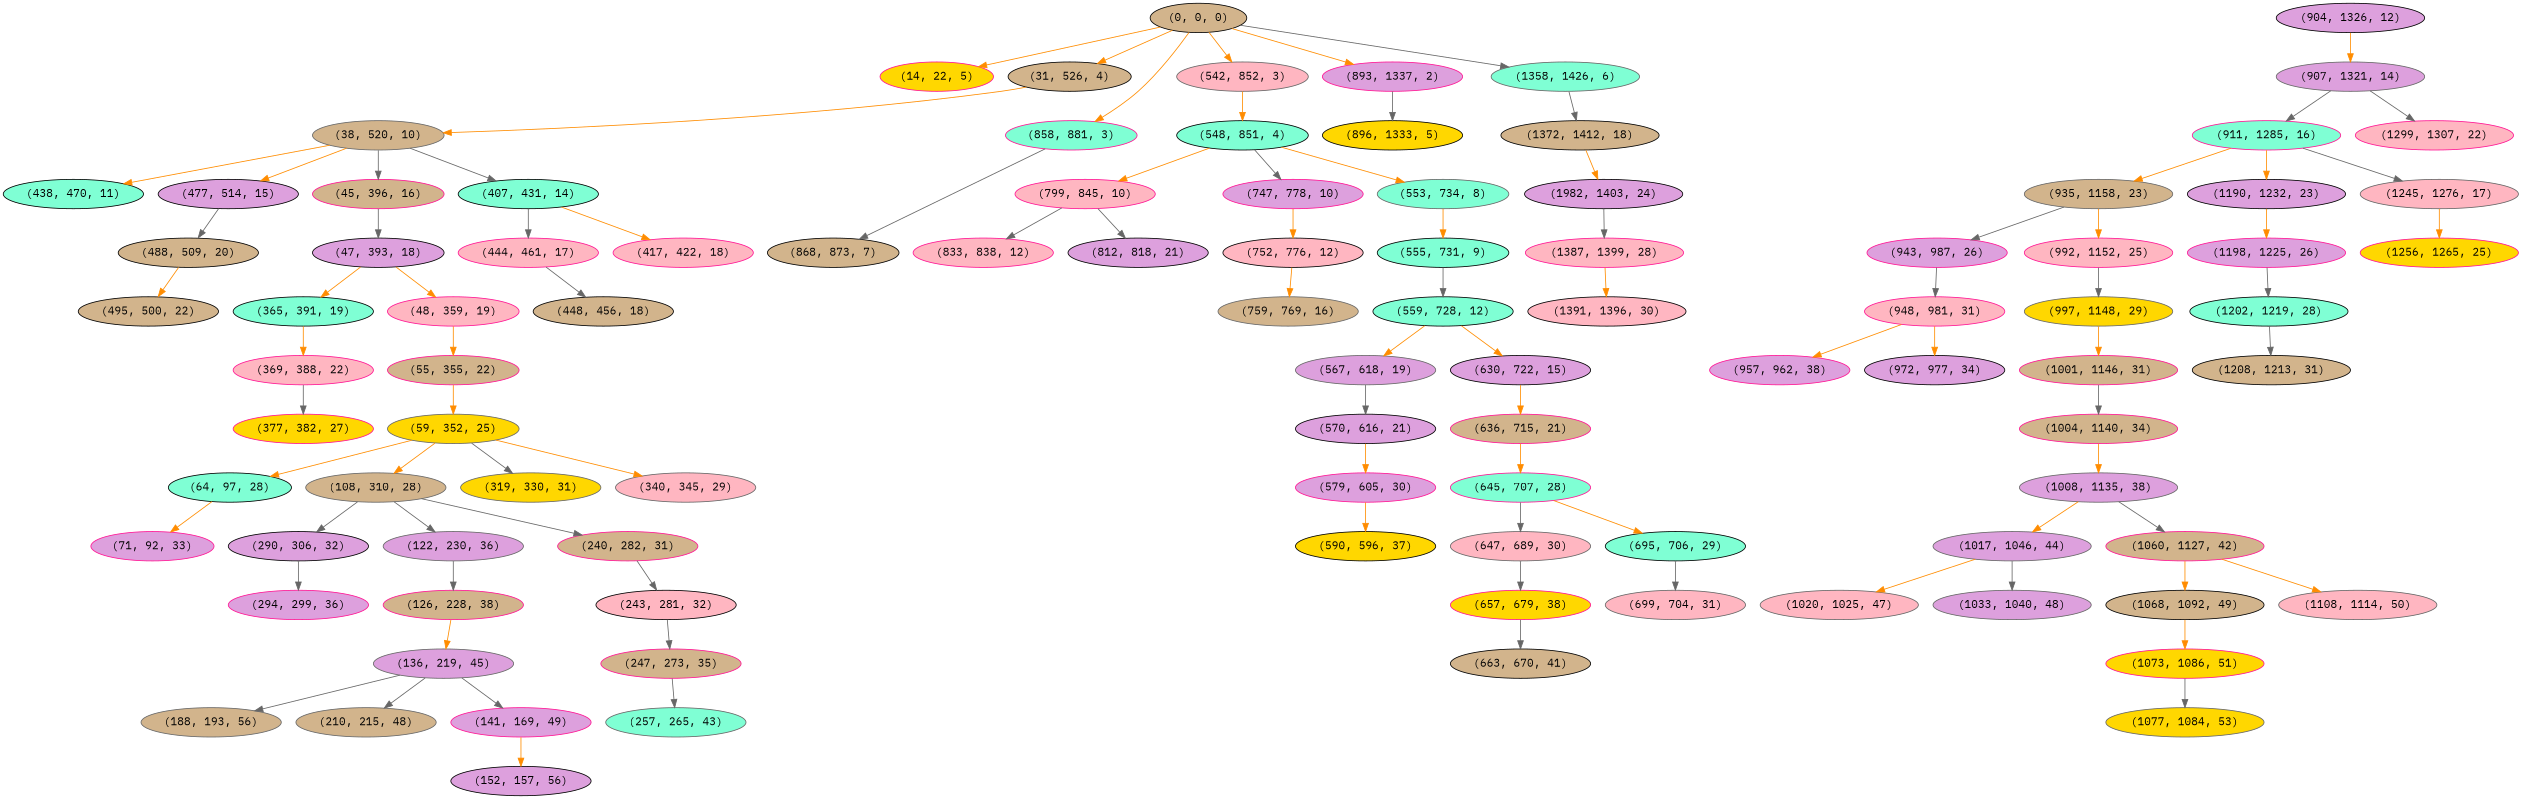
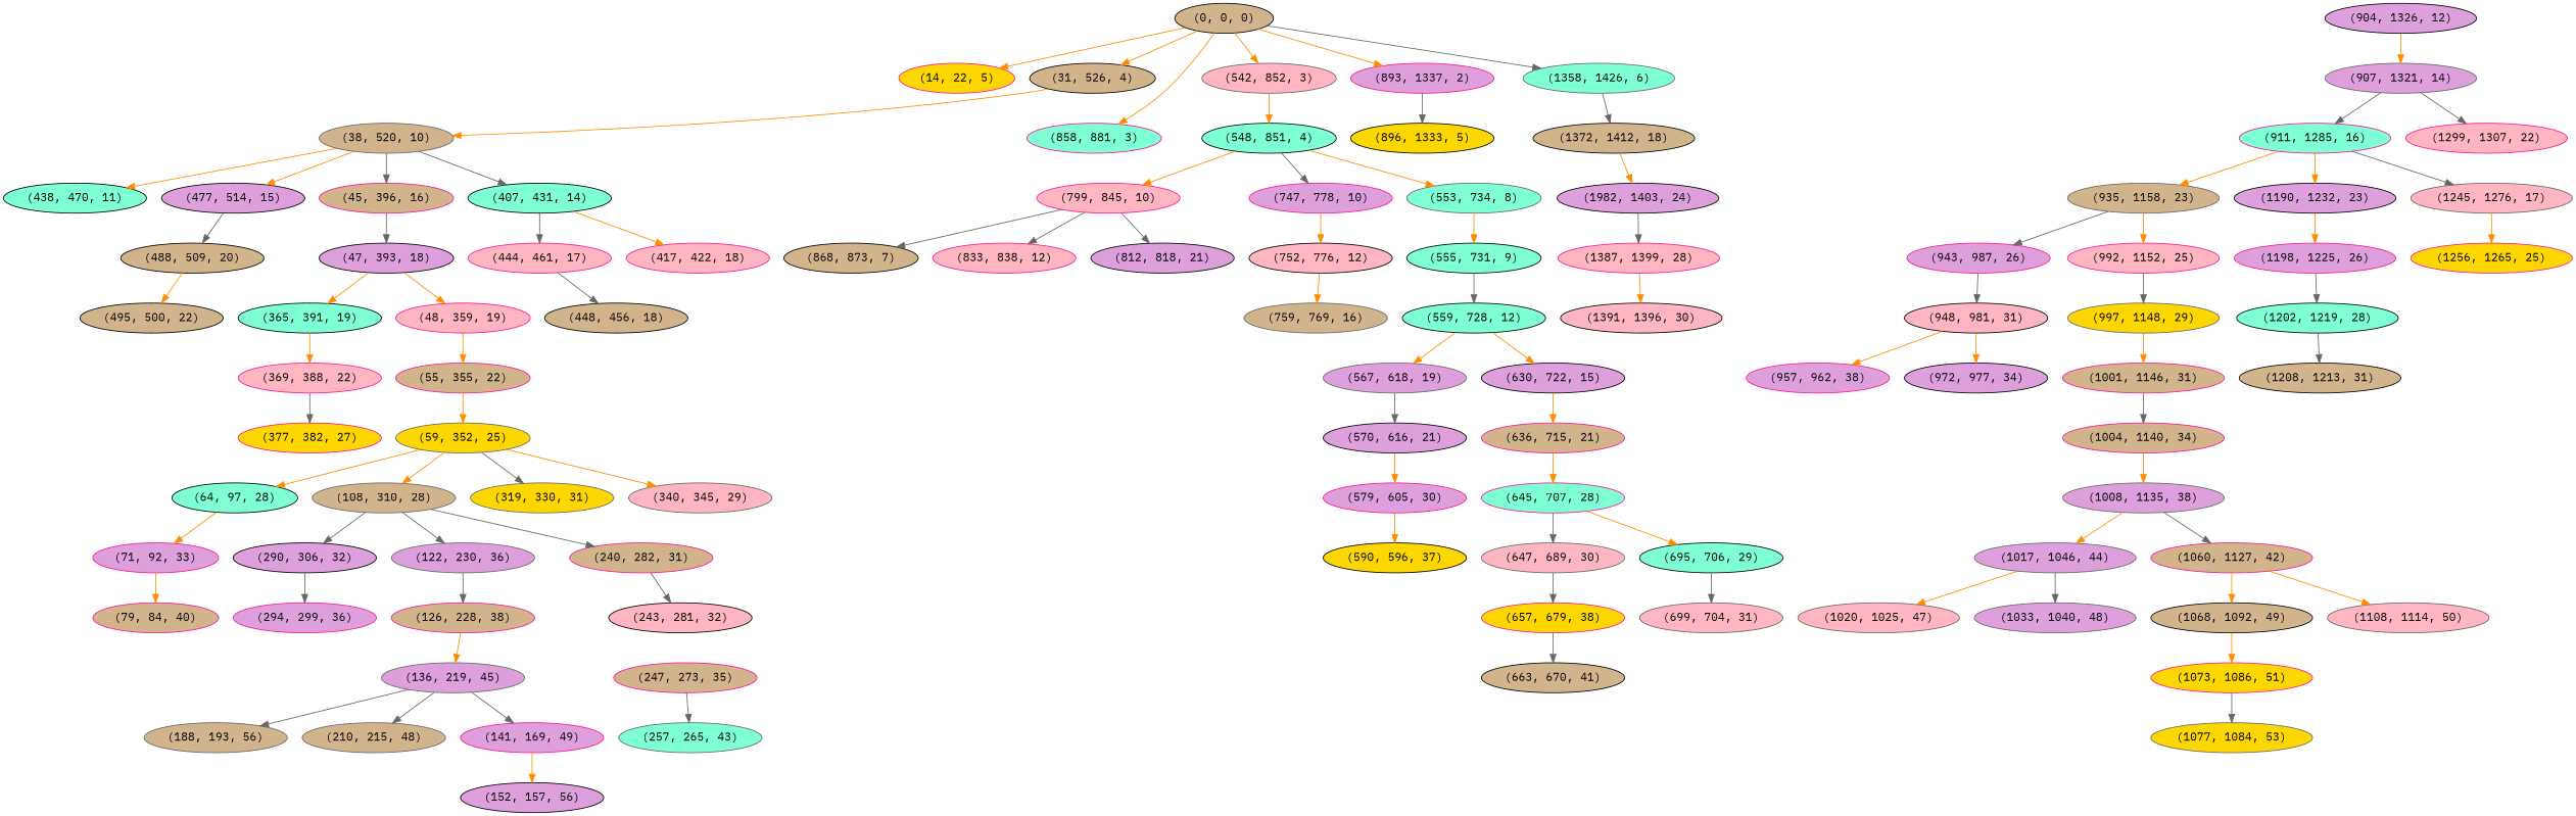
  digraph {
    fontname="IBM Plex Mono"
    node [color=black fillcolor=plum fontname="IBM Plex Mono" style=filled]
    edge [color=darkorange fontname="IBM Plex Mono"]
    "(0, 0, 0)" [fillcolor=tan]
    "(14, 22, 5)" [color=deeppink fillcolor=gold]
    "(31, 526, 4)" [fillcolor=tan]
    "(542, 852, 3)" [color=gray40 fillcolor=lightpink]
    "(858, 881, 3)" [color=deeppink fillcolor=aquamarine]
    "(893, 1337, 2)" [color=deeppink]
    "(1358, 1426, 6)" [color=gray40 fillcolor=aquamarine]
    "(38, 520, 10)" [color=gray40 fillcolor=tan]
    "(548, 851, 4)" [fillcolor=aquamarine]
    "(868, 873, 7)" [fillcolor=tan]
    "(896, 1333, 5)" [fillcolor=gold]
    "(1372, 1412, 18)" [fillcolor=tan]
    "(45, 396, 16)" [color=deeppink fillcolor=tan]
    "(407, 431, 14)" [fillcolor=aquamarine]
    "(438, 470, 11)" [fillcolor=aquamarine]
    "(477, 514, 15)"
    "(47, 393, 18)"
    "(417, 422, 18)" [color=deeppink fillcolor=lightpink]
    "(444, 461, 17)" [color=deeppink fillcolor=lightpink]
    "(488, 509, 20)" [fillcolor=tan]
    "(48, 359, 19)" [color=deeppink fillcolor=lightpink]
    "(365, 391, 19)" [fillcolor=aquamarine]
    "(55, 355, 22)" [color=deeppink fillcolor=tan]
    "(369, 388, 22)" [color=deeppink fillcolor=lightpink]
    "(59, 352, 25)" [color=gray40 fillcolor=gold]
    "(64, 97, 28)" [fillcolor=aquamarine]
    "(108, 310, 28)" [color=gray40 fillcolor=tan]
    "(319, 330, 31)" [color=gray40 fillcolor=gold]
    "(340, 345, 29)" [color=gray40 fillcolor=lightpink]
    "(71, 92, 33)" [color=deeppink]
    "(122, 230, 36)" [color=gray40]
    "(240, 282, 31)" [color=deeppink fillcolor=tan]
    "(290, 306, 32)"
+   "(79, 84, 40)" [color=deeppink fillcolor=tan]
    "(126, 228, 38)" [color=deeppink fillcolor=tan]
    "(243, 281, 32)" [fillcolor=lightpink]
    "(294, 299, 36)" [color=deeppink]
    "(136, 219, 45)" [color=gray40]
    "(141, 169, 49)" [color=deeppink]
    "(188, 193, 56)" [color=gray40 fillcolor=tan]
    "(210, 215, 48)" [color=gray40 fillcolor=tan]
    "(152, 157, 56)"
    "(247, 273, 35)" [color=deeppink fillcolor=tan]
    "(257, 265, 43)" [color=gray40 fillcolor=aquamarine]
    "(377, 382, 27)" [color=deeppink fillcolor=gold]
    "(448, 456, 18)" [fillcolor=tan]
    "(495, 500, 22)" [fillcolor=tan]
    "(553, 734, 8)" [color=gray40 fillcolor=aquamarine]
    "(747, 778, 10)" [color=deeppink]
    "(799, 845, 10)" [color=deeppink fillcolor=lightpink]
    "(555, 731, 9)" [fillcolor=aquamarine]
    "(752, 776, 12)" [fillcolor=lightpink]
    "(812, 818, 21)"
    "(833, 838, 12)" [color=deeppink fillcolor=lightpink]
    "(559, 728, 12)" [fillcolor=aquamarine]
    "(567, 618, 19)" [color=gray40]
    "(630, 722, 15)"
    "(570, 616, 21)"
    "(636, 715, 21)" [color=deeppink fillcolor=tan]
    "(579, 605, 30)" [color=deeppink]
    "(590, 596, 37)" [fillcolor=gold]
    "(645, 707, 28)" [color=deeppink fillcolor=aquamarine]
    "(647, 689, 30)" [color=gray40 fillcolor=lightpink]
    "(695, 706, 29)" [fillcolor=aquamarine]
    "(657, 679, 38)" [color=deeppink fillcolor=gold]
    "(699, 704, 31)" [color=gray40 fillcolor=lightpink]
    "(663, 670, 41)" [fillcolor=tan]
    "(759, 769, 16)" [color=gray40 fillcolor=tan]
    "(907, 1321, 14)" [color=gray40]
    "(904, 1326, 12)"
    "(911, 1285, 16)" [color=deeppink fillcolor=aquamarine]
    "(1299, 1307, 22)" [color=deeppink fillcolor=lightpink]
    "(935, 1158, 23)" [color=gray40 fillcolor=tan]
    "(1190, 1232, 23)"
    "(1245, 1276, 17)" [color=gray40 fillcolor=lightpink]
    "(943, 987, 26)" [color=deeppink]
    "(992, 1152, 25)" [color=deeppink fillcolor=lightpink]
    "(1198, 1225, 26)" [color=deeppink]
    "(1256, 1265, 25)" [color=deeppink fillcolor=gold]
-   "(948, 981, 31)" [color=deeppink fillcolor=lightpink]
+   "(948, 981, 31)" [fillcolor=lightpink]
    "(997, 1148, 29)" [color=gray40 fillcolor=gold]
    "(957, 962, 38)" [color=deeppink]
    "(972, 977, 34)"
    "(1001, 1146, 31)" [color=deeppink fillcolor=tan]
    "(1004, 1140, 34)" [color=deeppink fillcolor=tan]
    "(1008, 1135, 38)" [color=gray40]
    "(1017, 1046, 44)" [color=gray40]
    "(1060, 1127, 42)" [color=deeppink fillcolor=tan]
    "(1020, 1025, 47)" [color=gray40 fillcolor=lightpink]
    "(1033, 1040, 48)" [color=gray40]
    "(1068, 1092, 49)" [fillcolor=tan]
    "(1108, 1114, 50)" [color=gray40 fillcolor=lightpink]
    "(1073, 1086, 51)" [color=deeppink fillcolor=gold]
    "(1077, 1084, 53)" [color=gray40 fillcolor=gold]
    "(1202, 1219, 28)" [fillcolor=aquamarine]
    "(1208, 1213, 31)" [fillcolor=tan]
    n97 [label="(1982, 1403, 24)"]
    "(1387, 1399, 28)" [color=deeppink fillcolor=lightpink]
    "(1391, 1396, 30)" [fillcolor=lightpink]
    "(0, 0, 0)" -> "(14, 22, 5)"
    "(0, 0, 0)" -> "(31, 526, 4)"
    "(0, 0, 0)" -> "(542, 852, 3)"
    "(0, 0, 0)" -> "(858, 881, 3)"
    "(0, 0, 0)" -> "(893, 1337, 2)"
    "(0, 0, 0)" -> "(1358, 1426, 6)" [color=gray40]
    "(31, 526, 4)" -> "(38, 520, 10)"
    "(542, 852, 3)" -> "(548, 851, 4)"
-   "(858, 881, 3)" -> "(868, 873, 7)" [color=gray40]
+   "(799, 845, 10)" -> "(868, 873, 7)" [color=gray40]
    "(893, 1337, 2)" -> "(896, 1333, 5)" [color=gray40]
    "(1358, 1426, 6)" -> "(1372, 1412, 18)" [color=gray40]
    "(38, 520, 10)" -> "(45, 396, 16)" [color=gray40]
    "(38, 520, 10)" -> "(407, 431, 14)" [color=gray40]
    "(38, 520, 10)" -> "(438, 470, 11)"
    "(38, 520, 10)" -> "(477, 514, 15)"
    "(548, 851, 4)" -> "(553, 734, 8)"
    "(548, 851, 4)" -> "(747, 778, 10)" [color=gray40]
    "(548, 851, 4)" -> "(799, 845, 10)"
    "(1372, 1412, 18)" -> n97
    "(45, 396, 16)" -> "(47, 393, 18)" [color=gray40]
    "(407, 431, 14)" -> "(417, 422, 18)"
    "(407, 431, 14)" -> "(444, 461, 17)" [color=gray40]
    "(477, 514, 15)" -> "(488, 509, 20)" [color=gray40]
    "(47, 393, 18)" -> "(48, 359, 19)"
    "(47, 393, 18)" -> "(365, 391, 19)"
    "(444, 461, 17)" -> "(448, 456, 18)" [color=gray40]
    "(488, 509, 20)" -> "(495, 500, 22)"
    "(48, 359, 19)" -> "(55, 355, 22)"
    "(365, 391, 19)" -> "(369, 388, 22)"
    "(55, 355, 22)" -> "(59, 352, 25)"
    "(369, 388, 22)" -> "(377, 382, 27)" [color=gray40]
    "(59, 352, 25)" -> "(64, 97, 28)"
    "(59, 352, 25)" -> "(108, 310, 28)"
    "(59, 352, 25)" -> "(319, 330, 31)" [color=gray40]
    "(59, 352, 25)" -> "(340, 345, 29)"
    "(64, 97, 28)" -> "(71, 92, 33)"
    "(108, 310, 28)" -> "(122, 230, 36)" [color=gray40]
    "(108, 310, 28)" -> "(240, 282, 31)" [color=gray40]
    "(108, 310, 28)" -> "(290, 306, 32)" [color=gray40]
+   "(71, 92, 33)" -> "(79, 84, 40)"
    "(122, 230, 36)" -> "(126, 228, 38)" [color=gray40]
    "(240, 282, 31)" -> "(243, 281, 32)" [color=gray40]
    "(290, 306, 32)" -> "(294, 299, 36)" [color=gray40]
    "(126, 228, 38)" -> "(136, 219, 45)"
-   "(243, 281, 32)" -> "(247, 273, 35)" [color=gray40]
    "(136, 219, 45)" -> "(141, 169, 49)" [color=gray40]
    "(136, 219, 45)" -> "(188, 193, 56)" [color=gray40]
    "(136, 219, 45)" -> "(210, 215, 48)" [color=gray40]
    "(141, 169, 49)" -> "(152, 157, 56)"
    "(247, 273, 35)" -> "(257, 265, 43)" [color=gray40]
    "(553, 734, 8)" -> "(555, 731, 9)"
    "(747, 778, 10)" -> "(752, 776, 12)"
    "(799, 845, 10)" -> "(812, 818, 21)" [color=gray40]
    "(799, 845, 10)" -> "(833, 838, 12)" [color=gray40]
    "(555, 731, 9)" -> "(559, 728, 12)" [color=gray40]
    "(752, 776, 12)" -> "(759, 769, 16)"
    "(559, 728, 12)" -> "(567, 618, 19)"
    "(559, 728, 12)" -> "(630, 722, 15)"
    "(567, 618, 19)" -> "(570, 616, 21)" [color=gray40]
    "(630, 722, 15)" -> "(636, 715, 21)"
    "(570, 616, 21)" -> "(579, 605, 30)"
    "(636, 715, 21)" -> "(645, 707, 28)"
    "(579, 605, 30)" -> "(590, 596, 37)"
    "(645, 707, 28)" -> "(647, 689, 30)" [color=gray40]
    "(645, 707, 28)" -> "(695, 706, 29)"
    "(647, 689, 30)" -> "(657, 679, 38)" [color=gray40]
    "(695, 706, 29)" -> "(699, 704, 31)" [color=gray40]
    "(657, 679, 38)" -> "(663, 670, 41)" [color=gray40]
    "(907, 1321, 14)" -> "(911, 1285, 16)" [color=gray40]
    "(907, 1321, 14)" -> "(1299, 1307, 22)" [color=gray40]
    "(904, 1326, 12)" -> "(907, 1321, 14)"
    "(911, 1285, 16)" -> "(935, 1158, 23)"
    "(911, 1285, 16)" -> "(1190, 1232, 23)"
    "(911, 1285, 16)" -> "(1245, 1276, 17)" [color=gray40]
    "(935, 1158, 23)" -> "(943, 987, 26)" [color=gray40]
    "(935, 1158, 23)" -> "(992, 1152, 25)"
    "(1190, 1232, 23)" -> "(1198, 1225, 26)"
    "(1245, 1276, 17)" -> "(1256, 1265, 25)"
    "(943, 987, 26)" -> "(948, 981, 31)" [color=gray40]
    "(992, 1152, 25)" -> "(997, 1148, 29)" [color=gray40]
    "(1198, 1225, 26)" -> "(1202, 1219, 28)" [color=gray40]
    "(948, 981, 31)" -> "(957, 962, 38)"
    "(948, 981, 31)" -> "(972, 977, 34)"
    "(997, 1148, 29)" -> "(1001, 1146, 31)"
    "(1001, 1146, 31)" -> "(1004, 1140, 34)" [color=gray40]
    "(1004, 1140, 34)" -> "(1008, 1135, 38)"
    "(1008, 1135, 38)" -> "(1017, 1046, 44)"
    "(1008, 1135, 38)" -> "(1060, 1127, 42)" [color=gray40]
    "(1017, 1046, 44)" -> "(1020, 1025, 47)"
    "(1017, 1046, 44)" -> "(1033, 1040, 48)" [color=gray40]
    "(1060, 1127, 42)" -> "(1068, 1092, 49)"
    "(1060, 1127, 42)" -> "(1108, 1114, 50)"
    "(1068, 1092, 49)" -> "(1073, 1086, 51)"
    "(1073, 1086, 51)" -> "(1077, 1084, 53)" [color=gray40]
    "(1202, 1219, 28)" -> "(1208, 1213, 31)" [color=gray40]
    n97 -> "(1387, 1399, 28)" [color=gray40]
    "(1387, 1399, 28)" -> "(1391, 1396, 30)"
  }
